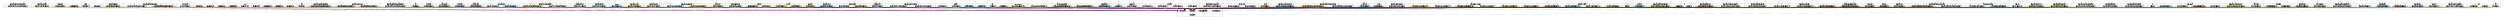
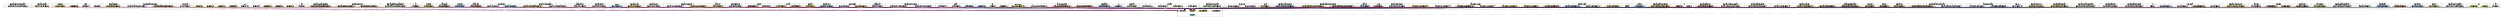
  digraph {
    node [fillcolor=khaki style=filled]
    edge [color=deeppink]
    "DBIx::Class::ResultSourceProxy::Table::BEGIN@3" [fillcolor=white]
    "DBIx::Class::SQLMaker::BEGIN@3" [fillcolor=lightyellow]
    "Sub::Exporter::BEGIN@1"
    "Config::BEGIN@35" [fillcolor=tan]
    "Config::BEGIN@5" [fillcolor=white]
    "Config::BEGIN@9" [fillcolor=lightyellow]
    "DBIx::Class::Exception::BEGIN@3"
    "DBIx::Class::Relationship::Accessor::BEGIN@72" [fillcolor=white]
    "DBIx::Class::Relationship::Accessor::BEGIN@4" [fillcolor=tan]
    "List::MoreUtils::BEGIN@4" [fillcolor=white]
    "DBI::BEGIN@272" [fillcolor=tan]
    "DBI::BEGIN@804" [fillcolor=tan]
    "DBI::BEGIN@534" [fillcolor=white]
    "DBI::BEGIN@276"
    "DBI::BEGIN@1035" [fillcolor=white]
    "DBI::BEGIN@964" [fillcolor=tan]
    "DBI::BEGIN@867"
    "DBI::BEGIN@691"
    "DBI::BEGIN@838"
    "base::BEGIN@3" [fillcolor=lightyellow]
    "DBIx::Class::Optional::Dependencies::BEGIN@4" [fillcolor=tan]
    "DBIx::Class::AccessorGroup::BEGIN@18" [fillcolor=tan]
    "DBIx::Class::AccessorGroup::BEGIN@3" [fillcolor=tan]
    "DBIx::Class::Relationship::CascadeActions::BEGIN@4" [fillcolor=lightyellow]
    "vars::BEGIN@8" [fillcolor=tan]
    "Sub::Identify::BEGIN@3"
    "strict::import"
    "strict::CORE:regcomp" [fillcolor=white]
    "strict::unimport" [fillcolor=white]
    "strict::bits" [fillcolor=lightblue]
    "strict::CORE:match"
    "Data::Compare::BEGIN@9" [fillcolor=tan]
    "Module::Find::BEGIN@4" [fillcolor=lightblue]
    "Variable::Magic::BEGIN@5" [fillcolor=tan]
    "DBIx::Class::Carp::BEGIN@3" [fillcolor=lightblue]
    "DBIx::Class::Carp::BEGIN@75" [fillcolor=white]
    "DBIx::Class::Storage::DBIHacks::BEGIN@10" [fillcolor=lightyellow]
    "DBIx::Class::Storage::DBIHacks::BEGIN@609"
    "Package::Stash::XS::BEGIN@5" [fillcolor=lightyellow]
    "DBIx::Class::ResultSet::BEGIN@3" [fillcolor=lightyellow]
    "DBD::_::st::BEGIN@1817" [fillcolor=lightblue]
    "DBIx::Class::Storage::BEGIN@3"
    "DBIx::Class::PK::Auto::BEGIN@5" [fillcolor=lightyellow]
    "DBIx::Class::Componentised::BEGIN@4"
    "DBIx::Class::Componentised::BEGIN@29" [fillcolor=white]
    "Params::Util::BEGIN@59"
    "B::Hooks::EndOfScope::BEGIN@2" [fillcolor=white]
    "File::Find::BEGIN@3" [fillcolor=lightyellow]
    "File::Find::BEGIN@424" [fillcolor=tan]
    "Sub::Install::BEGIN@4" [fillcolor=tan]
    "Sub::Install::BEGIN@184"
    "DBIx::Class::BEGIN@3"
    "DBIx::Class::Cursor::BEGIN@3" [fillcolor=lightblue]
    "Exporter::Heavy::BEGIN@4" [fillcolor=white]
    "Exporter::Heavy::BEGIN@3"
    "Package::Stash::BEGIN@5" [fillcolor=white]
    "DBIx::Class::ResultSourceProxy::BEGIN@84" [fillcolor=lightyellow]
    "DBIx::Class::ResultSourceProxy::BEGIN@4" [fillcolor=white]
    "constant::BEGIN@3" [fillcolor=lightblue]
    "constant::BEGIN@38" [fillcolor=lightyellow]
    "constant::BEGIN@101" [fillcolor=white]
    "utf8::BEGIN@2" [fillcolor=tan]
    "utf8::BEGIN@76" [fillcolor=lightyellow]
    "utf8::BEGIN@155" [fillcolor=lightblue]
    "DBD::_::common::BEGIN@1348"
    "Class::C3::Componentised::BEGIN@198" [fillcolor=lightyellow]
    "Class::C3::Componentised::BEGIN@133" [fillcolor=tan]
    "Class::C3::Componentised::BEGIN@40" [fillcolor=tan]
    "File::Basename::BEGIN@50" [fillcolor=lightblue]
    "mro::BEGIN@10" [fillcolor=lightblue]
    "SQL::Abstract::BEGIN@9" [fillcolor=lightyellow]
    "AutoLoader::BEGIN@138" [fillcolor=lightyellow]
    "AutoLoader::BEGIN@30" [fillcolor=white]
    "AutoLoader::BEGIN@3" [fillcolor=white]
    "AutoLoader::BEGIN@186" [fillcolor=white]
    "DBIx::Class::ResultSource::Table::BEGIN@3" [fillcolor=lightyellow]
    "File::Spec::Unix::BEGIN@65" [fillcolor=lightyellow]
    "File::Spec::Unix::BEGIN@3" [fillcolor=white]
    "List::Util::BEGIN@11"
    "DBIx::Class::Storage::DBI::SQLite::BEGIN@3" [fillcolor=lightblue]
    "DBIx::Class::Relationship::ProxyMethods::BEGIN@25"
-   "DBIx::Class::Relationship::ProxyMethods::BEGIN@4" [fillcolor=white]
+   "DBIx::Class::Relationship::ProxyMethods::BEGIN@4" [fillcolor=tan]
    "Scalar::Util::BEGIN@9" [fillcolor=lightblue]
    "Try::Tiny::BEGIN@3" [fillcolor=tan]
    "DBIx::Class::ResultSetColumn::BEGIN@3" [fillcolor=white]
    "Class::Accessor::Grouped::BEGIN@249" [fillcolor=lightyellow]
    "Class::Accessor::Grouped::BEGIN@297"
    "Class::Accessor::Grouped::BEGIN@37"
    "Class::Accessor::Grouped::BEGIN@744" [fillcolor=lightyellow]
    "Class::Accessor::Grouped::BEGIN@765" [fillcolor=tan]
    "Class::Accessor::Grouped::BEGIN@2"
    "DBIx::Class::Schema::BEGIN@3"
    "DBIx::Class::Schema::BEGIN@1516" [fillcolor=lightblue]
    "DBIx::Class::Schema::BEGIN@920" [fillcolor=tan]
    "DBIx::Class::Schema::BEGIN@1284" [fillcolor=lightyellow]
    "re::BEGIN@4" [fillcolor=lightyellow]
    "Sub::Name::BEGIN@44" [fillcolor=lightblue]
    "DBIx::Class::Relationship::BelongsTo::BEGIN@7"
    "B::BEGIN@30" [fillcolor=white]
    "B::BEGIN@237" [fillcolor=tan]
    "main::BEGIN@3" [fillcolor=lightyellow]
    "DBIx::Class::InflateColumn::BEGIN@3" [fillcolor=tan]
    "DBIx::Class::Storage::TxnScopeGuard::BEGIN@3" [fillcolor=lightyellow]
    "DBIx::Class::Relationship::HasOne::BEGIN@4" [fillcolor=lightyellow]
    "DBIx::Class::Storage::DBI::BEGIN@4" [fillcolor=tan]
    "DBIx::Class::Storage::DBI::BEGIN@109"
    "DBIx::Class::Storage::DBI::BEGIN@1407" [fillcolor=lightyellow]
    "Package::DeprecationManager::BEGIN@6" [fillcolor=tan]
    "DBD::SQLite::BEGIN@4"
    "File::Spec::BEGIN@3" [fillcolor=tan]
    "DBIx::Class::PK::BEGIN@3"
    "DBIx::Class::Relationship::ManyToMany::BEGIN@4" [fillcolor=white]
    "DBIx::Class::Relationship::ManyToMany::BEGIN@30" [fillcolor=tan]
    "Class::XSAccessor::Heavy::BEGIN@27" [fillcolor=white]
    "Class::XSAccessor::Heavy::BEGIN@5" [fillcolor=lightblue]
    "DBD::_::dr::BEGIN@1450" [fillcolor=white]
    "DBIx::Class::ResultSource::BEGIN@3"
    "DBIx::Class::Relationship::Base::BEGIN@3"
    "DBIx::Class::SQLMaker::LimitDialects::BEGIN@4" [fillcolor=lightyellow]
    "DBIx::Class::Relationship::BEGIN@3" [fillcolor=white]
    "DBIx::Class::Relationship::Helpers::BEGIN@4" [fillcolor=white]
    "lib::BEGIN@8" [fillcolor=white]
    "MRO::Compat::BEGIN@2" [fillcolor=lightyellow]
    "MRO::Compat::BEGIN@225" [fillcolor=lightyellow]
    "MRO::Compat::BEGIN@116" [fillcolor=lightblue]
    "MRO::Compat::BEGIN@256" [fillcolor=tan]
    "DBIx::Class::Storage::DBI::Cursor::BEGIN@3"
    "Hash::Merge::BEGIN@3" [fillcolor=lightyellow]
    "Time::HiRes::BEGIN@4"
    "Time::HiRes::BEGIN@43" [fillcolor=tan]
    "DBIx::Class::Core::BEGIN@3" [fillcolor=tan]
    "Class::XSAccessor::BEGIN@3"
    "DBIx::Class::Relationship::HasMany::BEGIN@4" [fillcolor=lightyellow]
    "namespace::clean::BEGIN@1" [fillcolor=tan]
    "namespace::clean::BEGIN@4" [fillcolor=lightblue]
    "namespace::clean::BEGIN@171" [fillcolor=lightyellow]
    "DBIx::Class::Row::BEGIN@3" [fillcolor=lightblue]
    "DBD::_::db::BEGIN@1511"
    "DBIx::Class::ResultSourceHandle::BEGIN@3" [fillcolor=white]
    "Cwd::BEGIN@635"
    "Cwd::BEGIN@3"
    subgraph cluster_1 {
      label="DBIx::Class::ResultSourceProxy::Table"
      "DBIx::Class::ResultSourceProxy::Table::BEGIN@3"
    }
    subgraph cluster_2 {
      label="DBIx::Class::SQLMaker"
      "DBIx::Class::SQLMaker::BEGIN@3"
    }
    subgraph cluster_3 {
      label="Sub::Exporter"
      "Sub::Exporter::BEGIN@1"
    }
    subgraph cluster_4 {
      label=Config
      "Config::BEGIN@35"
      "Config::BEGIN@5"
      "Config::BEGIN@9"
    }
    subgraph cluster_5 {
      label="DBIx::Class::Exception"
      "DBIx::Class::Exception::BEGIN@3"
    }
    subgraph cluster_6 {
      label="DBIx::Class::Relationship::Accessor"
      "DBIx::Class::Relationship::Accessor::BEGIN@72"
      "DBIx::Class::Relationship::Accessor::BEGIN@4"
    }
    subgraph cluster_7 {
      label="List::MoreUtils"
      "List::MoreUtils::BEGIN@4"
    }
    subgraph cluster_8 {
      label=DBI
      "DBI::BEGIN@272"
      "DBI::BEGIN@804"
      "DBI::BEGIN@534"
      "DBI::BEGIN@276"
      "DBI::BEGIN@1035"
      "DBI::BEGIN@964"
      "DBI::BEGIN@867"
      "DBI::BEGIN@691"
      "DBI::BEGIN@838"
    }
    subgraph cluster_9 {
      label=base
      "base::BEGIN@3"
    }
    subgraph cluster_10 {
      label="DBIx::Class::Optional::Dependencies"
      "DBIx::Class::Optional::Dependencies::BEGIN@4"
    }
    subgraph cluster_11 {
      label="DBIx::Class::AccessorGroup"
      "DBIx::Class::AccessorGroup::BEGIN@18"
      "DBIx::Class::AccessorGroup::BEGIN@3"
    }
    subgraph cluster_12 {
      label="DBIx::Class::Relationship::CascadeActions"
      "DBIx::Class::Relationship::CascadeActions::BEGIN@4"
    }
    subgraph cluster_13 {
      label=vars
      "vars::BEGIN@8"
    }
    subgraph cluster_14 {
      label="Sub::Identify"
      "Sub::Identify::BEGIN@3"
    }
    subgraph cluster_15 {
      label="strict"
      "strict::import"
      "strict::CORE:regcomp"
      "strict::unimport"
      "strict::bits"
      "strict::CORE:match"
    }
    subgraph cluster_16 {
      label="Data::Compare"
      "Data::Compare::BEGIN@9"
    }
    subgraph cluster_17 {
      label="Module::Find"
      "Module::Find::BEGIN@4"
    }
    subgraph cluster_18 {
      label="Variable::Magic"
      "Variable::Magic::BEGIN@5"
    }
    subgraph cluster_19 {
      label="DBIx::Class::Carp"
      "DBIx::Class::Carp::BEGIN@3"
      "DBIx::Class::Carp::BEGIN@75"
    }
    subgraph cluster_20 {
      label="DBIx::Class::Storage::DBIHacks"
      "DBIx::Class::Storage::DBIHacks::BEGIN@10"
      "DBIx::Class::Storage::DBIHacks::BEGIN@609"
    }
    subgraph cluster_21 {
      label="Package::Stash::XS"
      "Package::Stash::XS::BEGIN@5"
    }
    subgraph cluster_22 {
      label="DBIx::Class::ResultSet"
      "DBIx::Class::ResultSet::BEGIN@3"
    }
    subgraph cluster_23 {
      label="DBD::_::st"
      "DBD::_::st::BEGIN@1817"
    }
    subgraph cluster_24 {
      label="DBIx::Class::Storage"
      "DBIx::Class::Storage::BEGIN@3"
    }
    subgraph cluster_25 {
      label="DBIx::Class::PK::Auto"
      "DBIx::Class::PK::Auto::BEGIN@5"
    }
    subgraph cluster_26 {
      label="DBIx::Class::Componentised"
      "DBIx::Class::Componentised::BEGIN@4"
      "DBIx::Class::Componentised::BEGIN@29"
    }
    subgraph cluster_27 {
      label="Params::Util"
      "Params::Util::BEGIN@59"
    }
    subgraph cluster_28 {
      label="B::Hooks::EndOfScope"
      "B::Hooks::EndOfScope::BEGIN@2"
    }
    subgraph cluster_29 {
      label="File::Find"
      "File::Find::BEGIN@3"
      "File::Find::BEGIN@424"
    }
    subgraph cluster_30 {
      label="Sub::Install"
      "Sub::Install::BEGIN@4"
      "Sub::Install::BEGIN@184"
    }
    subgraph cluster_31 {
      label="DBIx::Class"
      "DBIx::Class::BEGIN@3"
    }
    subgraph cluster_32 {
      label="DBIx::Class::Cursor"
      "DBIx::Class::Cursor::BEGIN@3"
    }
    subgraph cluster_33 {
      label="Exporter::Heavy"
      "Exporter::Heavy::BEGIN@4"
      "Exporter::Heavy::BEGIN@3"
    }
    subgraph cluster_34 {
      label="Package::Stash"
      "Package::Stash::BEGIN@5"
    }
    subgraph cluster_35 {
      label="DBIx::Class::ResultSourceProxy"
      "DBIx::Class::ResultSourceProxy::BEGIN@84"
      "DBIx::Class::ResultSourceProxy::BEGIN@4"
    }
    subgraph cluster_36 {
      label=constant
      "constant::BEGIN@3"
      "constant::BEGIN@38"
      "constant::BEGIN@101"
    }
    subgraph cluster_37 {
      label=utf8
      "utf8::BEGIN@2"
      "utf8::BEGIN@76"
      "utf8::BEGIN@155"
    }
    subgraph cluster_38 {
      label="DBD::_::common"
      "DBD::_::common::BEGIN@1348"
    }
    subgraph cluster_39 {
      label="Class::C3::Componentised"
      "Class::C3::Componentised::BEGIN@198"
      "Class::C3::Componentised::BEGIN@133"
      "Class::C3::Componentised::BEGIN@40"
    }
    subgraph cluster_40 {
      label="File::Basename"
      "File::Basename::BEGIN@50"
    }
    subgraph cluster_41 {
      label=mro
      "mro::BEGIN@10"
    }
    subgraph cluster_42 {
      label="SQL::Abstract"
      "SQL::Abstract::BEGIN@9"
    }
    subgraph cluster_43 {
      label=AutoLoader
      "AutoLoader::BEGIN@138"
      "AutoLoader::BEGIN@30"
      "AutoLoader::BEGIN@3"
      "AutoLoader::BEGIN@186"
    }
    subgraph cluster_44 {
      label="DBIx::Class::ResultSource::Table"
      "DBIx::Class::ResultSource::Table::BEGIN@3"
    }
    subgraph cluster_45 {
      label="File::Spec::Unix"
      "File::Spec::Unix::BEGIN@65"
      "File::Spec::Unix::BEGIN@3"
    }
    subgraph cluster_46 {
      label="List::Util"
      "List::Util::BEGIN@11"
    }
    subgraph cluster_47 {
      label="DBIx::Class::Storage::DBI::SQLite"
      "DBIx::Class::Storage::DBI::SQLite::BEGIN@3"
    }
    subgraph cluster_48 {
      label="DBIx::Class::Relationship::ProxyMethods"
      "DBIx::Class::Relationship::ProxyMethods::BEGIN@25"
      "DBIx::Class::Relationship::ProxyMethods::BEGIN@4"
    }
    subgraph cluster_49 {
      label="Scalar::Util"
      "Scalar::Util::BEGIN@9"
    }
    subgraph cluster_50 {
      label="Try::Tiny"
      "Try::Tiny::BEGIN@3"
    }
    subgraph cluster_51 {
      label="DBIx::Class::ResultSetColumn"
      "DBIx::Class::ResultSetColumn::BEGIN@3"
    }
    subgraph cluster_52 {
      label="Class::Accessor::Grouped"
      "Class::Accessor::Grouped::BEGIN@249"
      "Class::Accessor::Grouped::BEGIN@297"
      "Class::Accessor::Grouped::BEGIN@37"
      "Class::Accessor::Grouped::BEGIN@744"
      "Class::Accessor::Grouped::BEGIN@765"
      "Class::Accessor::Grouped::BEGIN@2"
    }
    subgraph cluster_53 {
      label="DBIx::Class::Schema"
      "DBIx::Class::Schema::BEGIN@3"
      "DBIx::Class::Schema::BEGIN@1516"
      "DBIx::Class::Schema::BEGIN@920"
      "DBIx::Class::Schema::BEGIN@1284"
    }
    subgraph cluster_54 {
      label=re
      "re::BEGIN@4"
    }
    subgraph cluster_55 {
      label="Sub::Name"
      "Sub::Name::BEGIN@44"
    }
    subgraph cluster_56 {
      label="DBIx::Class::Relationship::BelongsTo"
      "DBIx::Class::Relationship::BelongsTo::BEGIN@7"
    }
    subgraph cluster_57 {
      label=B
      "B::BEGIN@30"
      "B::BEGIN@237"
    }
    subgraph cluster_58 {
      label=main
      "main::BEGIN@3"
    }
    subgraph cluster_59 {
      label="DBIx::Class::InflateColumn"
      "DBIx::Class::InflateColumn::BEGIN@3"
    }
    subgraph cluster_60 {
      label="DBIx::Class::Storage::TxnScopeGuard"
      "DBIx::Class::Storage::TxnScopeGuard::BEGIN@3"
    }
    subgraph cluster_61 {
      label="DBIx::Class::Relationship::HasOne"
      "DBIx::Class::Relationship::HasOne::BEGIN@4"
    }
    subgraph cluster_62 {
      label="DBIx::Class::Storage::DBI"
      "DBIx::Class::Storage::DBI::BEGIN@4"
      "DBIx::Class::Storage::DBI::BEGIN@109"
      "DBIx::Class::Storage::DBI::BEGIN@1407"
    }
    subgraph cluster_63 {
      label="Package::DeprecationManager"
      "Package::DeprecationManager::BEGIN@6"
    }
    subgraph cluster_64 {
      label="DBD::SQLite"
      "DBD::SQLite::BEGIN@4"
    }
    subgraph cluster_65 {
      label="File::Spec"
      "File::Spec::BEGIN@3"
    }
    subgraph cluster_66 {
      label="DBIx::Class::PK"
      "DBIx::Class::PK::BEGIN@3"
    }
    subgraph cluster_67 {
      label="DBIx::Class::Relationship::ManyToMany"
      "DBIx::Class::Relationship::ManyToMany::BEGIN@4"
      "DBIx::Class::Relationship::ManyToMany::BEGIN@30"
    }
    subgraph cluster_68 {
      label="Class::XSAccessor::Heavy"
      "Class::XSAccessor::Heavy::BEGIN@27"
      "Class::XSAccessor::Heavy::BEGIN@5"
    }
    subgraph cluster_69 {
      label="DBD::_::dr"
      "DBD::_::dr::BEGIN@1450"
    }
    subgraph cluster_70 {
      label="DBIx::Class::ResultSource"
      "DBIx::Class::ResultSource::BEGIN@3"
    }
    subgraph cluster_71 {
      label="DBIx::Class::Relationship::Base"
      "DBIx::Class::Relationship::Base::BEGIN@3"
    }
    subgraph cluster_72 {
      label="DBIx::Class::SQLMaker::LimitDialects"
      "DBIx::Class::SQLMaker::LimitDialects::BEGIN@4"
    }
    subgraph cluster_73 {
      label="DBIx::Class::Relationship"
      "DBIx::Class::Relationship::BEGIN@3"
    }
    subgraph cluster_74 {
      label="DBIx::Class::Relationship::Helpers"
      "DBIx::Class::Relationship::Helpers::BEGIN@4"
    }
    subgraph cluster_75 {
      label=lib
      "lib::BEGIN@8"
    }
    subgraph cluster_76 {
      label="MRO::Compat"
      "MRO::Compat::BEGIN@2"
      "MRO::Compat::BEGIN@225"
      "MRO::Compat::BEGIN@116"
      "MRO::Compat::BEGIN@256"
    }
    subgraph cluster_77 {
      label="DBIx::Class::Storage::DBI::Cursor"
      "DBIx::Class::Storage::DBI::Cursor::BEGIN@3"
    }
    subgraph cluster_78 {
      label="Hash::Merge"
      "Hash::Merge::BEGIN@3"
    }
    subgraph cluster_79 {
      label="Time::HiRes"
      "Time::HiRes::BEGIN@4"
      "Time::HiRes::BEGIN@43"
    }
    subgraph cluster_80 {
      label="DBIx::Class::Core"
      "DBIx::Class::Core::BEGIN@3"
    }
    subgraph cluster_81 {
      label="Class::XSAccessor"
      "Class::XSAccessor::BEGIN@3"
    }
    subgraph cluster_82 {
      label="DBIx::Class::Relationship::HasMany"
      "DBIx::Class::Relationship::HasMany::BEGIN@4"
    }
    subgraph cluster_83 {
      label="namespace::clean"
      "namespace::clean::BEGIN@1"
      "namespace::clean::BEGIN@4"
      "namespace::clean::BEGIN@171"
    }
    subgraph cluster_84 {
      label="DBIx::Class::Row"
      "DBIx::Class::Row::BEGIN@3"
    }
    subgraph cluster_85 {
      label="DBD::_::db"
      "DBD::_::db::BEGIN@1511"
    }
    subgraph cluster_86 {
      label="DBIx::Class::ResultSourceHandle"
      "DBIx::Class::ResultSourceHandle::BEGIN@3"
    }
    subgraph cluster_87 {
      label=Cwd
      "Cwd::BEGIN@635"
      "Cwd::BEGIN@3"
    }
    "DBIx::Class::ResultSourceProxy::Table::BEGIN@3" -> "strict::import"
    "DBIx::Class::SQLMaker::BEGIN@3" -> "strict::import"
    "Sub::Exporter::BEGIN@1" -> "strict::import" [color=black]
    "Config::BEGIN@35" -> "strict::unimport" [color=black]
    "Config::BEGIN@5" -> "strict::import" [color=black]
    "Config::BEGIN@9" -> "strict::import"
    "DBIx::Class::Exception::BEGIN@3" -> "strict::import" [color=teal]
    "DBIx::Class::Relationship::Accessor::BEGIN@72" -> "strict::unimport"
    "DBIx::Class::Relationship::Accessor::BEGIN@4" -> "strict::import" [color=black]
    "List::MoreUtils::BEGIN@4" -> "strict::import" [color=teal]
    "DBI::BEGIN@272" -> "strict::unimport" [color=teal]
    "DBI::BEGIN@804" -> "strict::unimport" [color=teal]
    "DBI::BEGIN@534" -> "strict::unimport"
    "DBI::BEGIN@276" -> "strict::import"
    "DBI::BEGIN@1035" -> "strict::unimport"
    "DBI::BEGIN@964" -> "strict::unimport"
    "DBI::BEGIN@867" -> "strict::unimport" [color=black]
    "DBI::BEGIN@691" -> "strict::unimport" [color=black]
    "DBI::BEGIN@838" -> "strict::unimport"
    "base::BEGIN@3" -> "strict::import"
    "DBIx::Class::Optional::Dependencies::BEGIN@4" -> "strict::import" [color=teal]
    "DBIx::Class::AccessorGroup::BEGIN@18" -> "strict::unimport" [color=teal]
    "DBIx::Class::AccessorGroup::BEGIN@3" -> "strict::import" [color=black]
    "DBIx::Class::Relationship::CascadeActions::BEGIN@4" -> "strict::import" [color=teal]
    "vars::BEGIN@8" -> "strict::import"
    "Sub::Identify::BEGIN@3" -> "strict::import"
    "strict::import" -> "strict::bits" [color=teal]
    "strict::unimport" -> "strict::bits" [color=teal]
    "Data::Compare::BEGIN@9" -> "strict::import"
    "Module::Find::BEGIN@4" -> "strict::import"
    "Variable::Magic::BEGIN@5" -> "strict::import" [color=black]
    "DBIx::Class::Carp::BEGIN@3" -> "strict::import" [color=teal]
    "DBIx::Class::Carp::BEGIN@75" -> "strict::unimport"
    "DBIx::Class::Storage::DBIHacks::BEGIN@10" -> "strict::import"
    "DBIx::Class::Storage::DBIHacks::BEGIN@609" -> "strict::unimport" [color=black]
    "Package::Stash::XS::BEGIN@5" -> "strict::import"
    "DBIx::Class::ResultSet::BEGIN@3" -> "strict::import" [color=black]
    "DBD::_::st::BEGIN@1817" -> "strict::import" [color=black]
    "DBIx::Class::Storage::BEGIN@3" -> "strict::import"
    "DBIx::Class::PK::Auto::BEGIN@5" -> "strict::import" [color=teal]
    "DBIx::Class::Componentised::BEGIN@4" -> "strict::import" [color=black]
    "DBIx::Class::Componentised::BEGIN@29" -> "strict::unimport" [color=black]
    "Params::Util::BEGIN@59" -> "strict::import" [color=black]
    "B::Hooks::EndOfScope::BEGIN@2" -> "strict::import"
    "File::Find::BEGIN@3" -> "strict::import" [color=black]
    "File::Find::BEGIN@424" -> "strict::import"
    "Sub::Install::BEGIN@4" -> "strict::import" [color=black]
    "Sub::Install::BEGIN@184" -> "strict::unimport"
    "DBIx::Class::BEGIN@3" -> "strict::import"
    "DBIx::Class::Cursor::BEGIN@3" -> "strict::import" [color=teal]
    "Exporter::Heavy::BEGIN@4" -> "strict::unimport" [color=teal]
    "Exporter::Heavy::BEGIN@3" -> "strict::import" [color=black]
    "Package::Stash::BEGIN@5" -> "strict::import" [color=teal]
    "DBIx::Class::ResultSourceProxy::BEGIN@84" -> "strict::unimport"
    "DBIx::Class::ResultSourceProxy::BEGIN@4" -> "strict::import"
    "constant::BEGIN@3" -> "strict::import" [color=teal]
    "constant::BEGIN@38" -> "strict::unimport" [color=black]
    "constant::BEGIN@101" -> "strict::unimport" [color=teal]
    "utf8::BEGIN@2" -> "strict::import" [color=teal]
    "utf8::BEGIN@76" -> "strict::unimport" [color=teal]
    "utf8::BEGIN@155" -> "strict::unimport"
    "DBD::_::common::BEGIN@1348" -> "strict::import"
    "Class::C3::Componentised::BEGIN@198" -> "strict::unimport"
    "Class::C3::Componentised::BEGIN@133" -> "strict::unimport" [color=black]
    "Class::C3::Componentised::BEGIN@40" -> "strict::import"
    "File::Basename::BEGIN@50" -> "strict::import" [color=black]
    "mro::BEGIN@10" -> "strict::import" [color=teal]
    "SQL::Abstract::BEGIN@9" -> "strict::import" [color=black]
    "AutoLoader::BEGIN@138" -> "strict::unimport" [color=black]
    "AutoLoader::BEGIN@30" -> "strict::unimport"
    "AutoLoader::BEGIN@3" -> "strict::import"
    "AutoLoader::BEGIN@186" -> "strict::unimport"
    "DBIx::Class::ResultSource::Table::BEGIN@3" -> "strict::import" [color=teal]
    "File::Spec::Unix::BEGIN@65" -> "strict::unimport" [color=black]
    "File::Spec::Unix::BEGIN@3" -> "strict::import" [color=teal]
    "List::Util::BEGIN@11" -> "strict::import" [color=black]
    "DBIx::Class::Storage::DBI::SQLite::BEGIN@3" -> "strict::import" [color=teal]
    "DBIx::Class::Relationship::ProxyMethods::BEGIN@25" -> "strict::unimport" [color=teal]
    "DBIx::Class::Relationship::ProxyMethods::BEGIN@4" -> "strict::import"
    "Scalar::Util::BEGIN@9" -> "strict::import"
    "Try::Tiny::BEGIN@3" -> "strict::import" [color=black]
    "DBIx::Class::ResultSetColumn::BEGIN@3" -> "strict::import" [color=teal]
    "Class::Accessor::Grouped::BEGIN@249" -> "strict::unimport" [color=teal]
    "Class::Accessor::Grouped::BEGIN@297" -> "strict::unimport" [color=black]
    "Class::Accessor::Grouped::BEGIN@37" -> "strict::unimport" [color=teal]
    "Class::Accessor::Grouped::BEGIN@744" -> "strict::unimport" [color=black]
    "Class::Accessor::Grouped::BEGIN@765" -> "strict::unimport"
    "Class::Accessor::Grouped::BEGIN@2" -> "strict::import" [color=teal]
    "DBIx::Class::Schema::BEGIN@3" -> "strict::import"
    "DBIx::Class::Schema::BEGIN@1516" -> "strict::unimport" [color=teal]
    "DBIx::Class::Schema::BEGIN@920" -> "strict::unimport" [color=black]
    "DBIx::Class::Schema::BEGIN@1284" -> "strict::unimport"
    "re::BEGIN@4" -> "strict::import" [color=teal]
    "Sub::Name::BEGIN@44" -> "strict::import" [color=black]
    "DBIx::Class::Relationship::BelongsTo::BEGIN@7" -> "strict::import"
    "B::BEGIN@30" -> "strict::import" [color=black]
    "B::BEGIN@237" -> "strict::unimport"
    "main::BEGIN@3" -> "strict::import" [color=teal]
    "main::BEGIN@3" -> "strict::CORE:regcomp" [color=black]
    "main::BEGIN@3" -> "strict::bits" [color=teal]
    "main::BEGIN@3" -> "strict::CORE:match" [color=black]
    "DBIx::Class::InflateColumn::BEGIN@3" -> "strict::import" [color=black]
    "DBIx::Class::Storage::TxnScopeGuard::BEGIN@3" -> "strict::import" [color=teal]
    "DBIx::Class::Relationship::HasOne::BEGIN@4" -> "strict::import" [color=black]
    "DBIx::Class::Storage::DBI::BEGIN@4" -> "strict::import"
    "DBIx::Class::Storage::DBI::BEGIN@109" -> "strict::unimport"
    "DBIx::Class::Storage::DBI::BEGIN@1407" -> "strict::unimport" [color=black]
    "Package::DeprecationManager::BEGIN@6" -> "strict::import"
    "DBD::SQLite::BEGIN@4" -> "strict::import" [color=teal]
    "File::Spec::BEGIN@3" -> "strict::import" [color=black]
    "DBIx::Class::PK::BEGIN@3" -> "strict::import"
    "DBIx::Class::Relationship::ManyToMany::BEGIN@4" -> "strict::import" [color=black]
    "DBIx::Class::Relationship::ManyToMany::BEGIN@30" -> "strict::unimport"
    "Class::XSAccessor::Heavy::BEGIN@27" -> "strict::unimport" [color=black]
    "Class::XSAccessor::Heavy::BEGIN@5" -> "strict::import" [color=teal]
    "DBD::_::dr::BEGIN@1450" -> "strict::import"
    "DBIx::Class::ResultSource::BEGIN@3" -> "strict::import"
    "DBIx::Class::Relationship::Base::BEGIN@3" -> "strict::import"
    "DBIx::Class::SQLMaker::LimitDialects::BEGIN@4" -> "strict::import"
    "DBIx::Class::Relationship::BEGIN@3" -> "strict::import" [color=teal]
    "DBIx::Class::Relationship::Helpers::BEGIN@4" -> "strict::import"
    "lib::BEGIN@8" -> "strict::import" [color=black]
    "MRO::Compat::BEGIN@2" -> "strict::import" [color=black]
    "MRO::Compat::BEGIN@225" -> "strict::unimport" [color=black]
    "MRO::Compat::BEGIN@116" -> "strict::unimport" [color=black]
    "MRO::Compat::BEGIN@256" -> "strict::unimport" [color=black]
    "DBIx::Class::Storage::DBI::Cursor::BEGIN@3" -> "strict::import" [color=teal]
    "Hash::Merge::BEGIN@3" -> "strict::import" [color=teal]
    "Time::HiRes::BEGIN@4" -> "strict::import"
    "Time::HiRes::BEGIN@43" -> "strict::unimport"
    "DBIx::Class::Core::BEGIN@3" -> "strict::import" [color=black]
    "Class::XSAccessor::BEGIN@3" -> "strict::import" [color=black]
    "DBIx::Class::Relationship::HasMany::BEGIN@4" -> "strict::import" [color=black]
    "namespace::clean::BEGIN@1" -> "strict::import" [color=teal]
    "namespace::clean::BEGIN@4" -> "strict::import" [color=teal]
    "namespace::clean::BEGIN@171" -> "strict::unimport" [color=black]
    "DBIx::Class::Row::BEGIN@3" -> "strict::import"
    "DBD::_::db::BEGIN@1511" -> "strict::import" [color=teal]
    "DBIx::Class::ResultSourceHandle::BEGIN@3" -> "strict::import"
    "Cwd::BEGIN@635" -> "strict::unimport" [color=black]
    "Cwd::BEGIN@3" -> "strict::import" [color=teal]
  }
